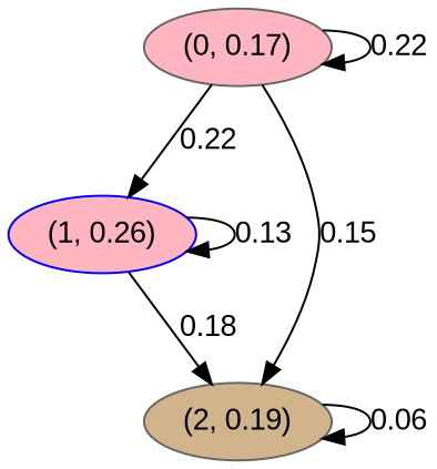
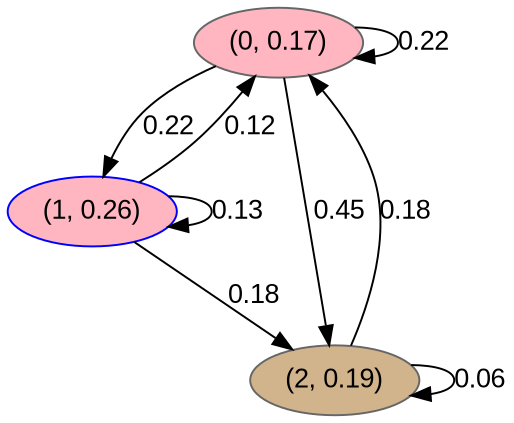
  digraph {
    fontname="Liberation Sans"
    node [color=gray40 fillcolor=lightpink fontname="Liberation Sans" style=filled]
    edge [fontname="Liberation Sans"]
    n1 [label="(0, 0.17)"]
    n2 [color=blue label="(1, 0.26)"]
    n3 [fillcolor=tan label="(2, 0.19)"]
    n1 -> n1 [label=0.22]
    n1 -> n2 [label=0.22]
-   n1 -> n3 [label=0.15]
+   n1 -> n3 [label=0.45]
+   n2 -> n1 [label=0.12]
    n2 -> n2 [label=0.13]
    n2 -> n3 [label=0.18]
+   n3 -> n1 [label=0.18]
    n3 -> n3 [label=0.06]
  }
